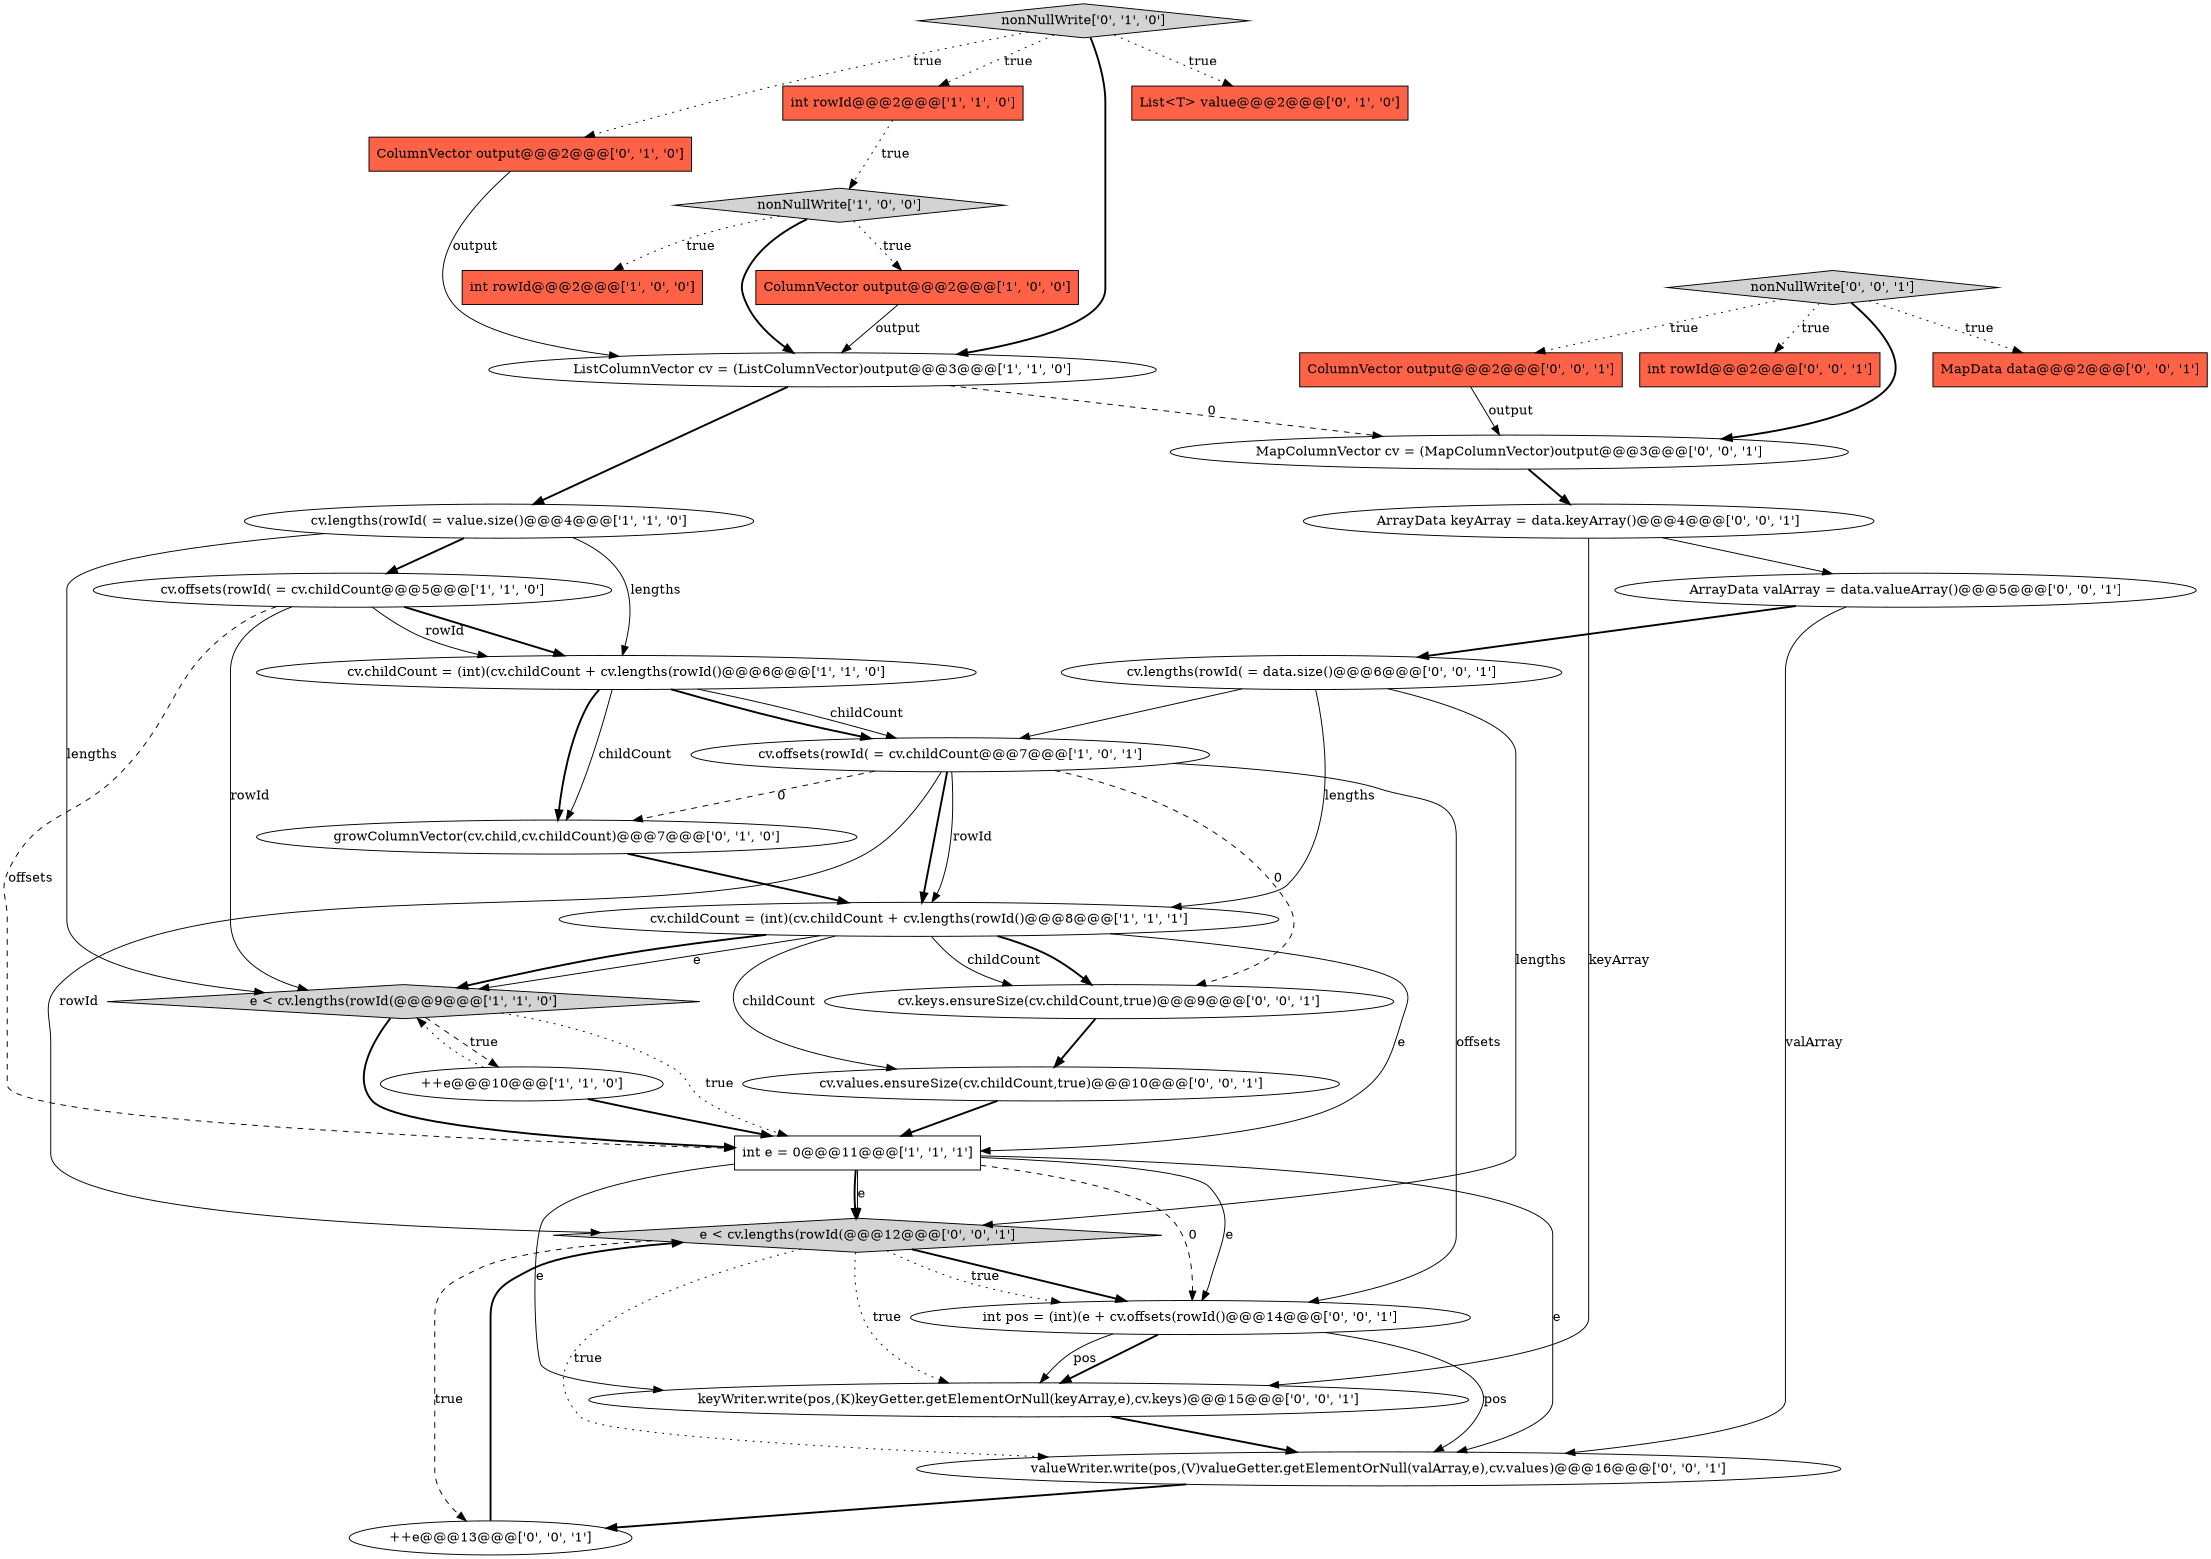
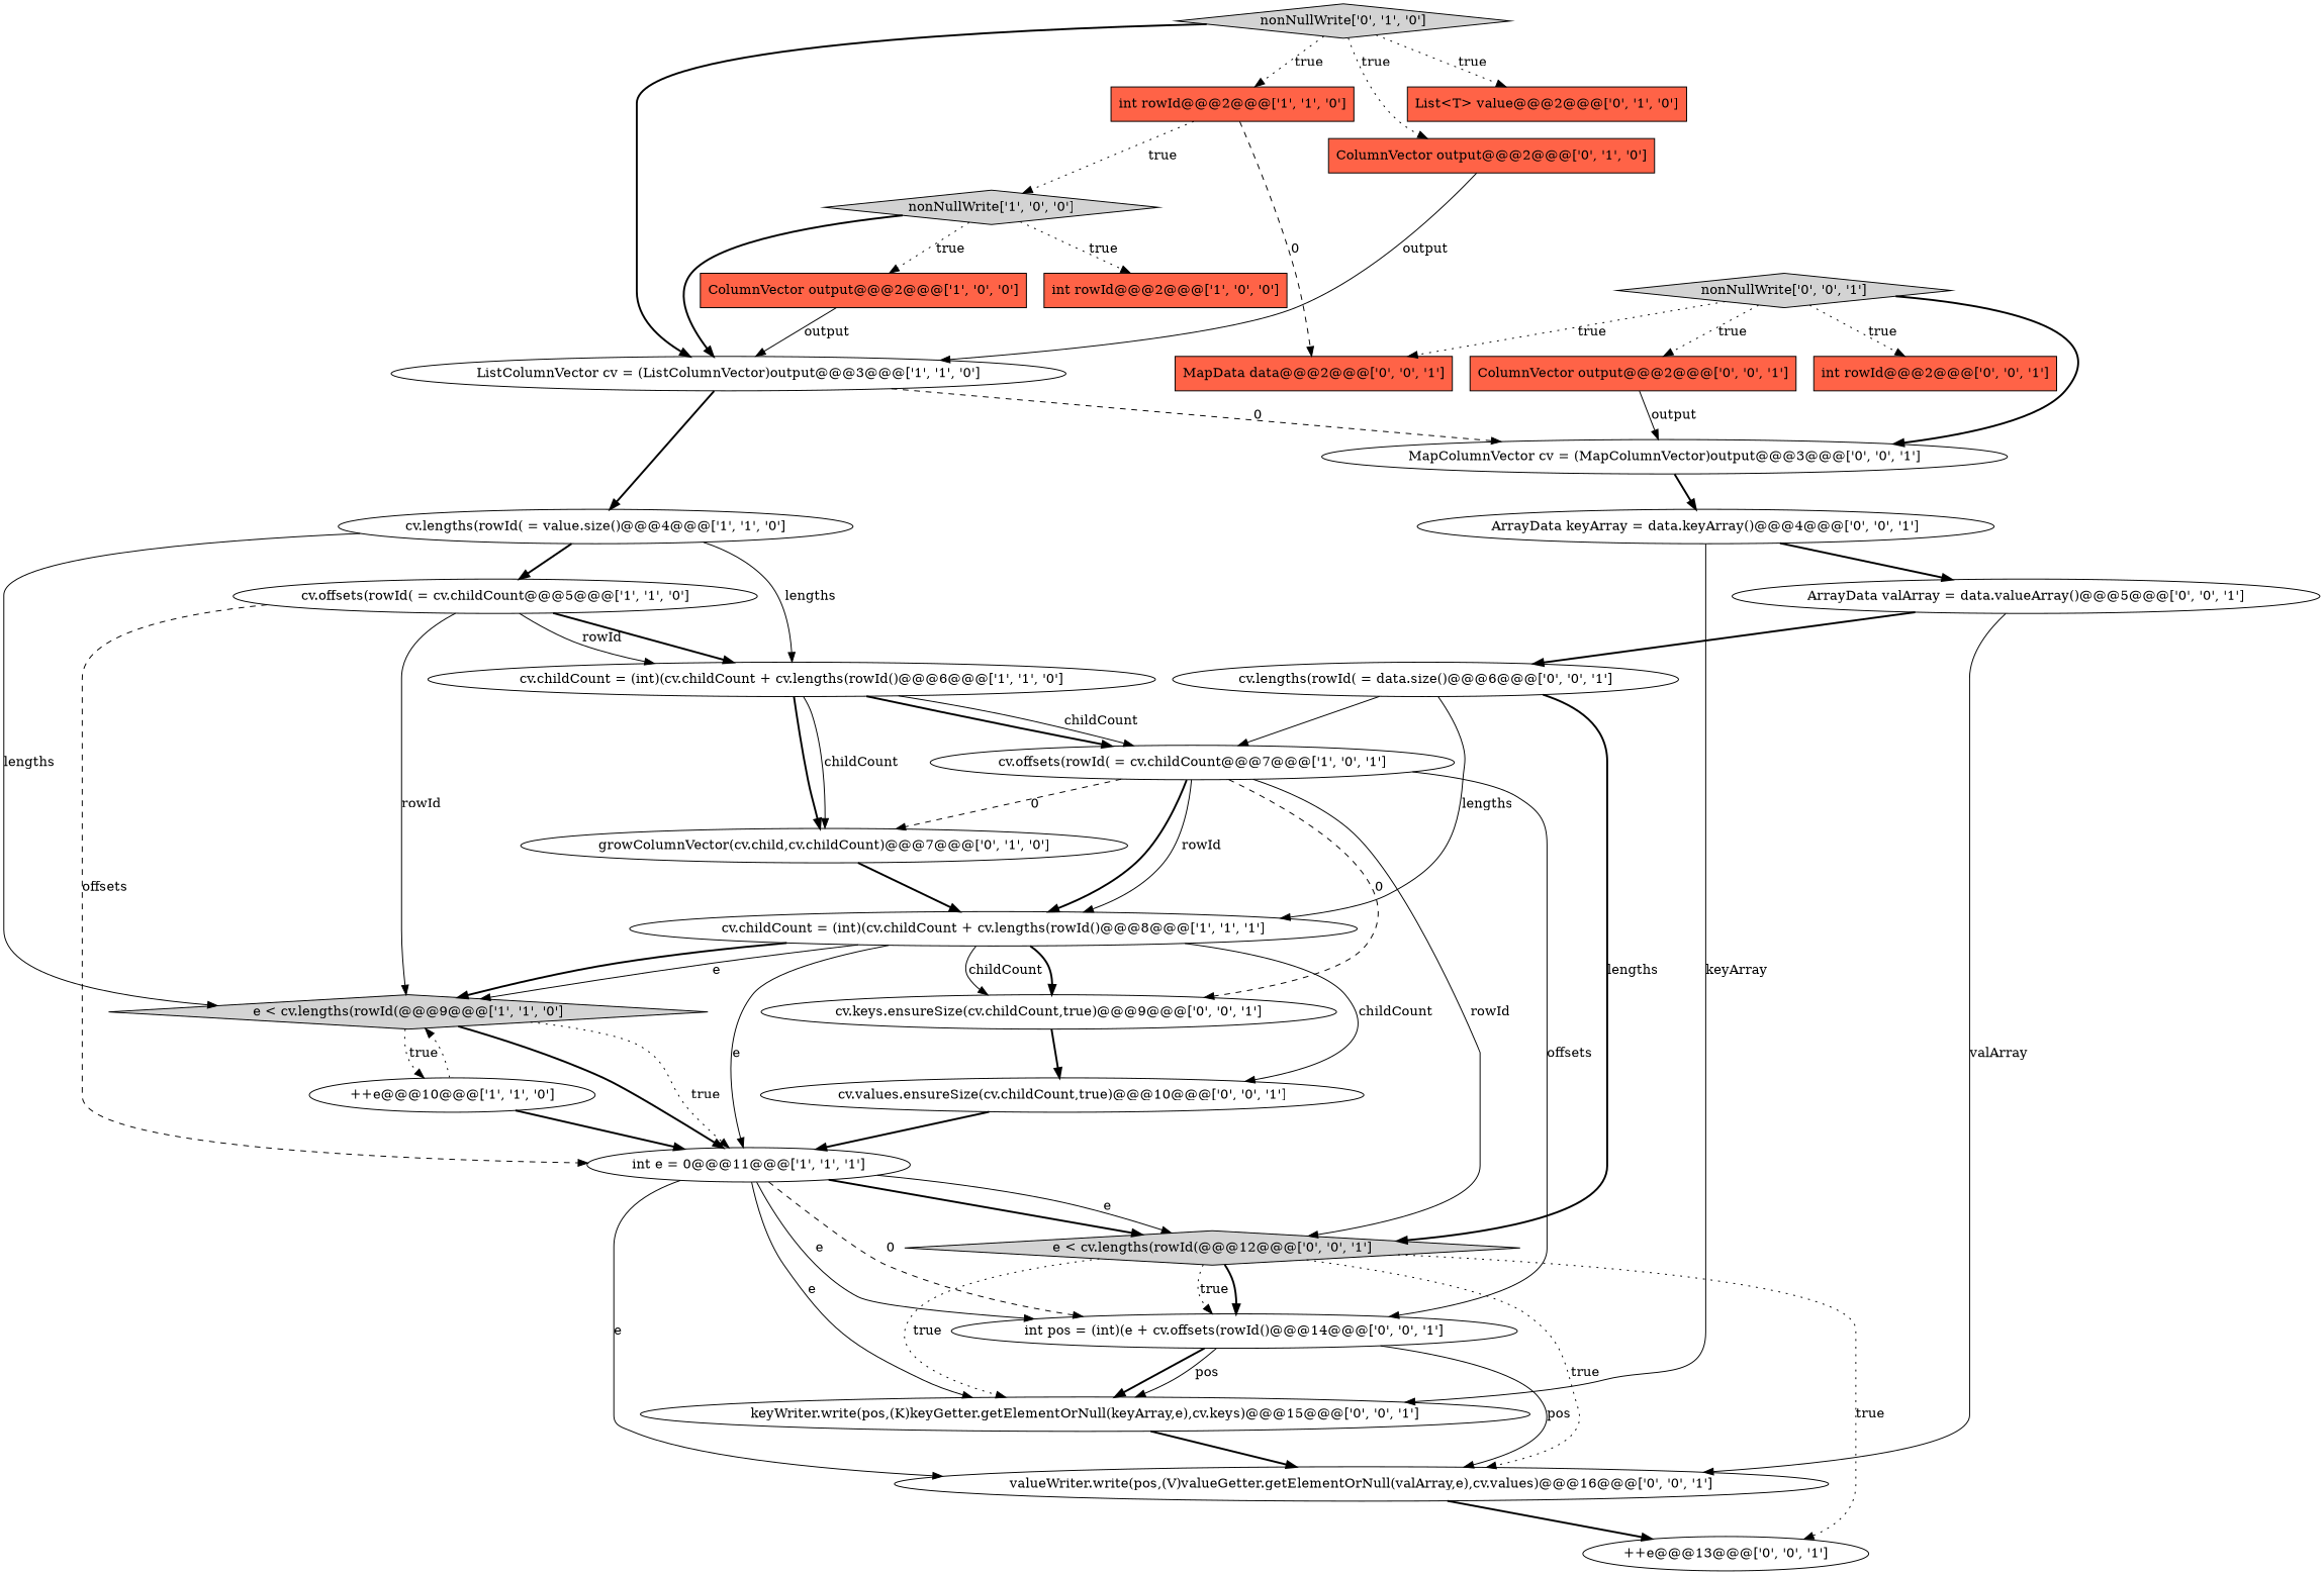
  digraph {
    node [fillcolor=white shape=ellipse style=filled]
    edge [style=solid]
    n1 [label="MapColumnVector cv = (MapColumnVector)output@@@3@@@['0', '0', '1']"]
    n2 [label="ArrayData keyArray = data.keyArray()@@@4@@@['0', '0', '1']"]
    n3 [label="ArrayData valArray = data.valueArray()@@@5@@@['0', '0', '1']"]
    n4 [label="keyWriter.write(pos,(K)keyGetter.getElementOrNull(keyArray,e),cv.keys)@@@15@@@['0', '0', '1']"]
    n5 [fillcolor=lightgray label="nonNullWrite['0', '1', '0']" shape=diamond]
    n6 [fillcolor=tomato label="ColumnVector output@@@2@@@['0', '1', '0']" shape=box]
    n7 [label="ListColumnVector cv = (ListColumnVector)output@@@3@@@['1', '1', '0']"]
    n8 [fillcolor=tomato label="List<T> value@@@2@@@['0', '1', '0']" shape=box]
    n9 [fillcolor=tomato label="int rowId@@@2@@@['1', '1', '0']" shape=box]
    n10 [label="cv.lengths(rowId( = value.size()@@@4@@@['1', '1', '0']"]
    n11 [fillcolor=tomato label="MapData data@@@2@@@['0', '0', '1']" shape=box]
    n12 [fillcolor=lightgray label="nonNullWrite['1', '0', '0']" shape=diamond]
    n13 [label="cv.lengths(rowId( = data.size()@@@6@@@['0', '0', '1']"]
    n14 [label="valueWriter.write(pos,(V)valueGetter.getElementOrNull(valArray,e),cv.values)@@@16@@@['0', '0', '1']"]
    n15 [fillcolor=lightgray label="e < cv.lengths(rowId(@@@12@@@['0', '0', '1']" shape=diamond]
    n16 [label="cv.childCount = (int)(cv.childCount + cv.lengths(rowId()@@@8@@@['1', '1', '1']"]
    n17 [label="cv.offsets(rowId( = cv.childCount@@@7@@@['1', '0', '1']"]
    n18 [label="++e@@@13@@@['0', '0', '1']"]
    n19 [label="cv.offsets(rowId( = cv.childCount@@@5@@@['1', '1', '0']"]
-   n20 [label="int e = 0@@@11@@@['1', '1', '1']" shape=box]
+   n20 [label="int e = 0@@@11@@@['1', '1', '1']"]
    n21 [fillcolor=lightgray label="e < cv.lengths(rowId(@@@9@@@['1', '1', '0']" shape=diamond]
    n22 [label="cv.childCount = (int)(cv.childCount + cv.lengths(rowId()@@@6@@@['1', '1', '0']"]
    n23 [label="int pos = (int)(e + cv.offsets(rowId()@@@14@@@['0', '0', '1']"]
    n24 [label="++e@@@10@@@['1', '1', '0']"]
    n25 [label="growColumnVector(cv.child,cv.childCount)@@@7@@@['0', '1', '0']"]
    n26 [fillcolor=tomato label="int rowId@@@2@@@['0', '0', '1']" shape=box]
    n27 [label="cv.keys.ensureSize(cv.childCount,true)@@@9@@@['0', '0', '1']"]
    n28 [label="cv.values.ensureSize(cv.childCount,true)@@@10@@@['0', '0', '1']"]
    n29 [fillcolor=tomato label="ColumnVector output@@@2@@@['1', '0', '0']" shape=box]
    n30 [fillcolor=tomato label="int rowId@@@2@@@['1', '0', '0']" shape=box]
    n31 [fillcolor=tomato label="ColumnVector output@@@2@@@['0', '0', '1']" shape=box]
    n32 [fillcolor=lightgray label="nonNullWrite['0', '0', '1']" shape=diamond]
    n1 -> n2 [style=bold]
-   n2 -> n3
+   n2 -> n3 [style=bold]
    n2 -> n4 [label=keyArray]
    n3 -> n13 [style=bold]
    n3 -> n14 [label=valArray]
    n4 -> n14 [style=bold]
    n5 -> n6 [label=true style=dotted]
    n5 -> n7 [style=bold]
    n5 -> n8 [label=true style=dotted]
    n5 -> n9 [label=true style=dotted]
    n6 -> n7 [label=output]
    n7 -> n1 [label=0 style=dashed]
    n7 -> n10 [style=bold]
+   n9 -> n11 [label=0 style=dashed]
    n9 -> n12 [label=true style=dotted]
    n10 -> n19 [style=bold]
    n10 -> n21 [label=lengths]
    n10 -> n22 [label=lengths]
    n12 -> n7 [style=bold]
    n12 -> n29 [label=true style=dotted]
    n12 -> n30 [label=true style=dotted]
-   n13 -> n15 [label=lengths]
+   n13 -> n15 [label=lengths style=bold]
    n13 -> n16 [label=lengths]
    n13 -> n17
    n14 -> n18 [style=bold]
    n15 -> n4 [label=true style=dotted]
    n15 -> n14 [label=true style=dotted]
-   n15 -> n18 [label=true style=dashed]
+   n15 -> n18 [label=true style=dotted]
    n15 -> n23 [style=bold]
    n15 -> n23 [label=true style=dotted]
    n16 -> n20 [label=e]
    n16 -> n21 [label=e]
    n16 -> n21 [style=bold]
    n16 -> n27 [style=bold]
    n16 -> n27 [label=childCount]
    n16 -> n28 [label=childCount]
    n17 -> n15 [label=rowId]
    n17 -> n16 [style=bold]
    n17 -> n16 [label=rowId]
    n17 -> n23 [label=offsets]
    n17 -> n25 [label=0 style=dashed]
    n17 -> n27 [label=0 style=dashed]
-   n18 -> n15 [style=bold]
    n19 -> n20 [label=offsets style=dashed]
    n19 -> n21 [label=rowId]
    n19 -> n22 [style=bold]
    n19 -> n22 [label=rowId]
    n20 -> n4 [label=e]
    n20 -> n14 [label=e]
    n20 -> n15 [label=e]
    n20 -> n15 [style=bold]
    n20 -> n23 [label=e]
    n20 -> n23 [label=0 style=dashed]
    n21 -> n20 [label=true style=dotted]
    n21 -> n20 [style=bold]
-   n21 -> n24 [label=true style=dashed]
+   n21 -> n24 [label=true style=dotted]
    n22 -> n17 [style=bold]
    n22 -> n17 [label=childCount]
    n22 -> n25 [style=bold]
    n22 -> n25 [label=childCount]
    n23 -> n4 [style=bold]
    n23 -> n4 [label=pos]
    n23 -> n14 [label=pos]
    n24 -> n20 [style=bold]
    n24 -> n21 [style=dotted]
    n25 -> n16 [style=bold]
    n27 -> n28 [style=bold]
    n28 -> n20 [style=bold]
    n29 -> n7 [label=output]
    n31 -> n1 [label=output]
    n32 -> n1 [style=bold]
    n32 -> n11 [label=true style=dotted]
    n32 -> n26 [label=true style=dotted]
    n32 -> n31 [label=true style=dotted]
  }
